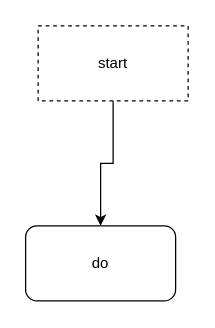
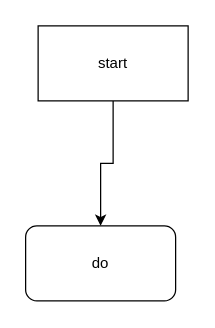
  <mxCell id="0" />
  <mxCell id="1" parent="0" />
  <mxCell id="2" style="edgeStyle=orthogonalEdgeStyle;rounded=0;orthogonalLoop=1;jettySize=auto;html=1;" edge="1" parent="1" source="3" target="4"><mxGeometry relative="1" as="geometry" /></mxCell>
- <mxCell id="3" value="start" style="rounded=0;whiteSpace=wrap;html=1;dashed=1;" vertex="1" parent="1"><mxGeometry x="30" y="20" width="120" height="60" as="geometry" /></mxCell>
+ <mxCell id="3" value="start" style="rounded=0;whiteSpace=wrap;html=1;" vertex="1" parent="1"><mxGeometry x="30" y="20" width="120" height="60" as="geometry" /></mxCell>
  <mxCell id="4" value="do" style="rounded=1;whiteSpace=wrap;html=1;" vertex="1" parent="1"><mxGeometry x="20" y="180" width="120" height="60" as="geometry" /></mxCell>
